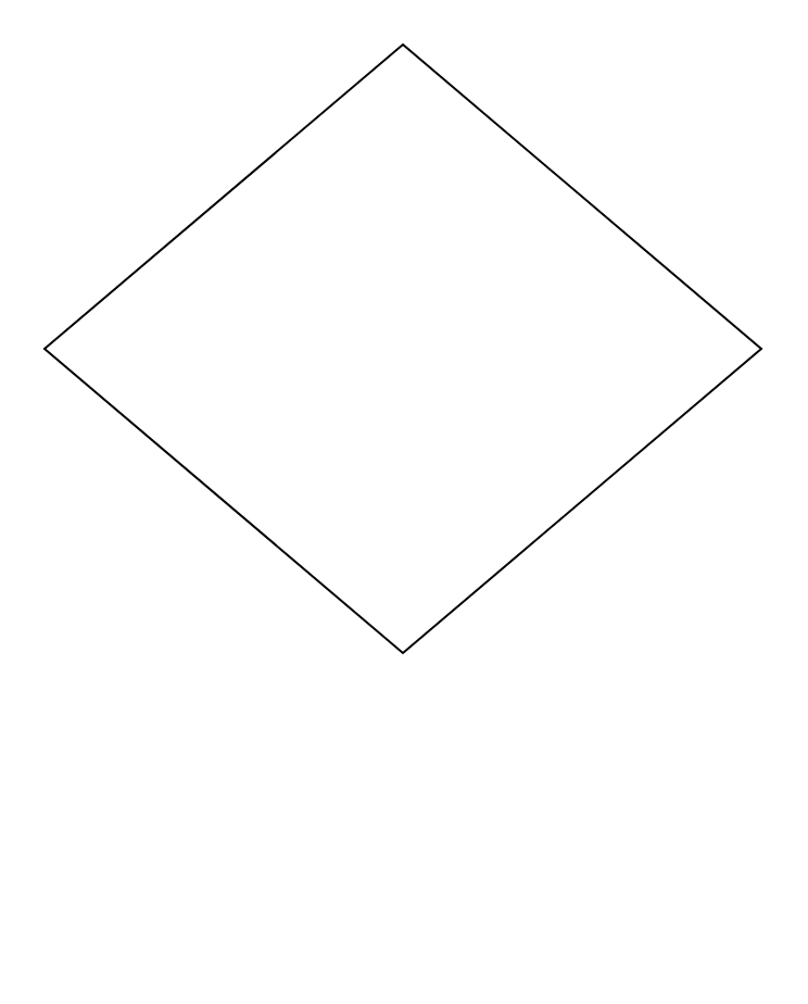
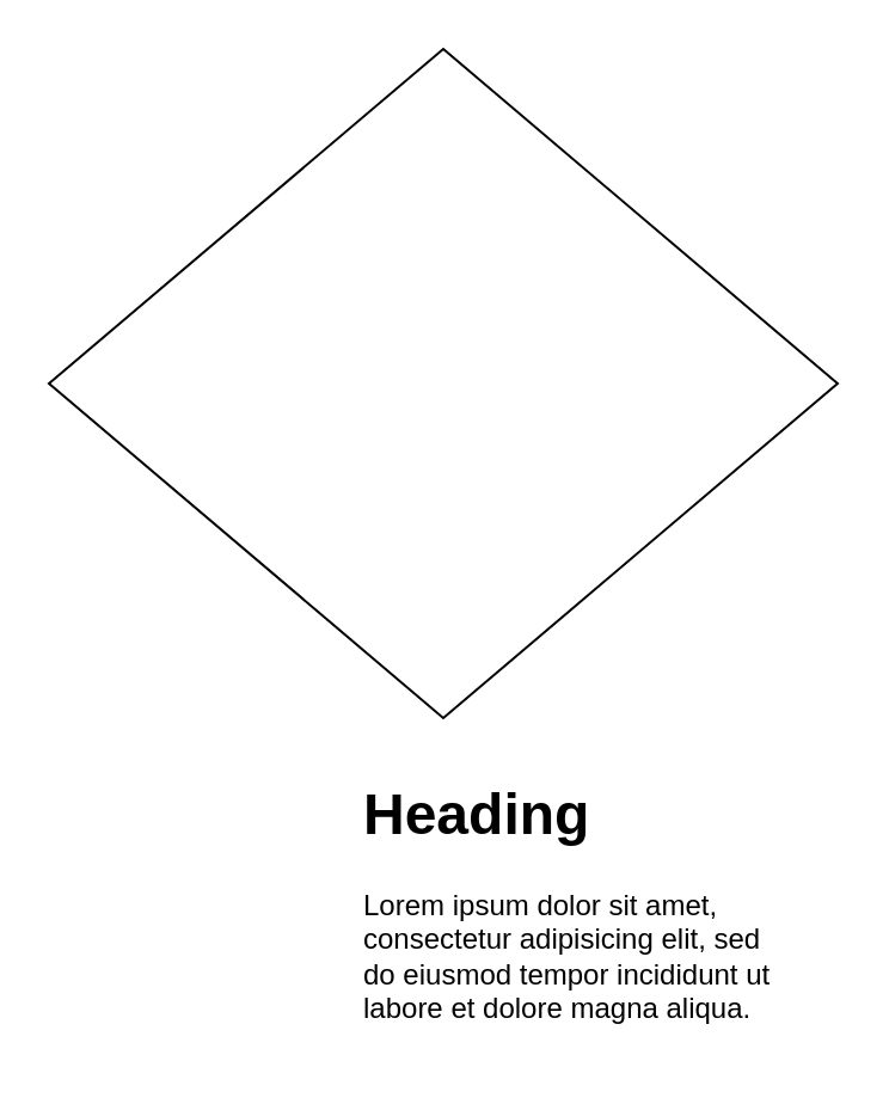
  <mxCell id="0" />
  <mxCell id="1" parent="0" />
  <mxCell id="2" value="" style="rhombus;whiteSpace=wrap;html=1;" parent="1" vertex="1"><mxGeometry x="20" y="20" width="330" height="280" as="geometry" /></mxCell>
+ <mxCell id="3" value="&lt;h1 style=&quot;margin-top: 0px;&quot;&gt;Heading&lt;/h1&gt;&lt;p&gt;Lorem ipsum dolor sit amet, consectetur adipisicing elit, sed do eiusmod tempor incididunt ut labore et dolore magna aliqua.&lt;/p&gt;" style="text;html=1;whiteSpace=wrap;overflow=hidden;rounded=0;" vertex="1" parent="1"><mxGeometry x="150" y="320" width="180" height="120" as="geometry" /></mxCell>
